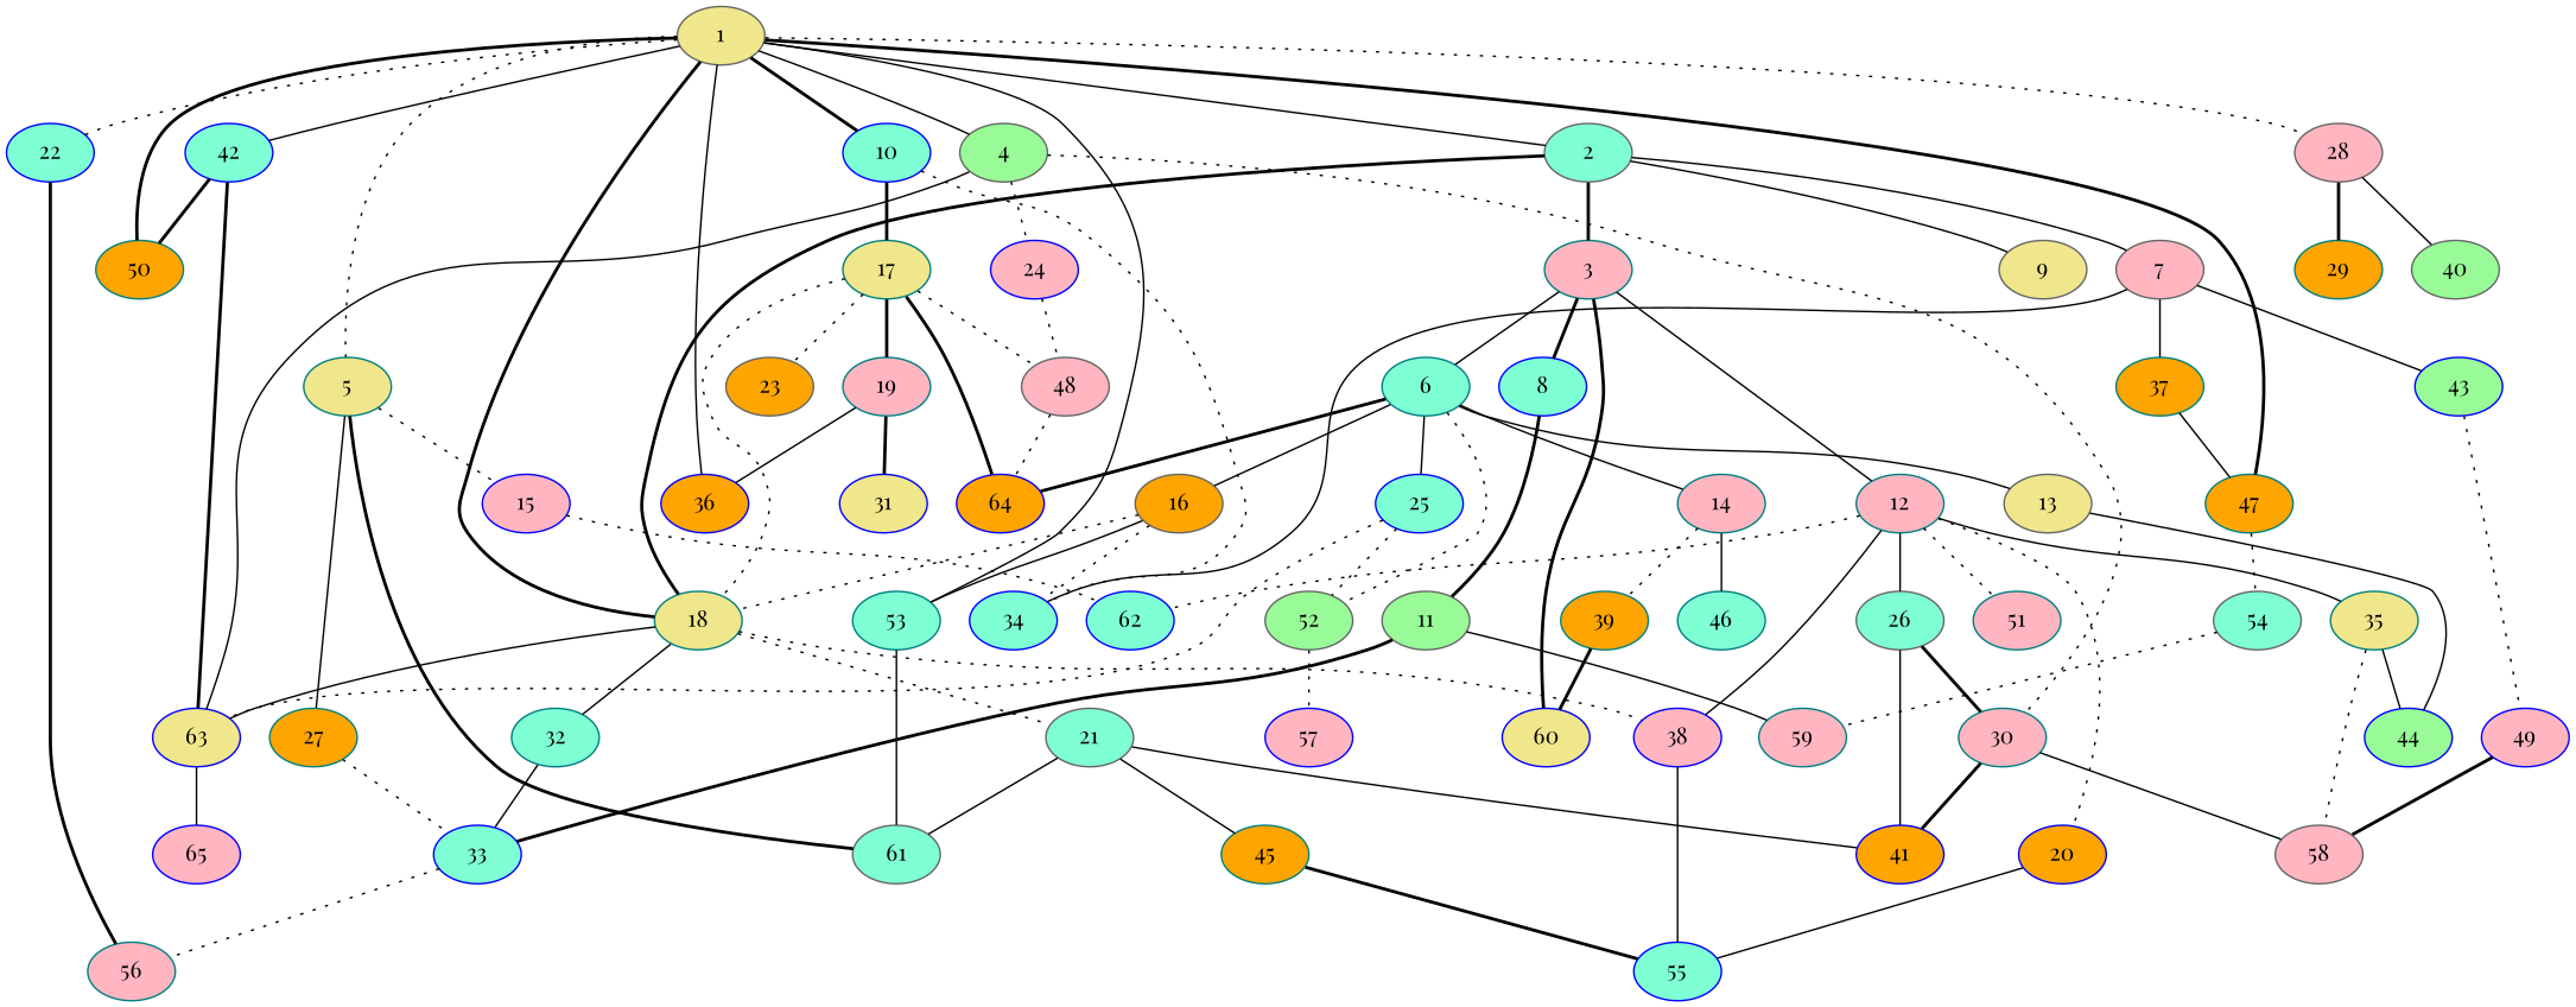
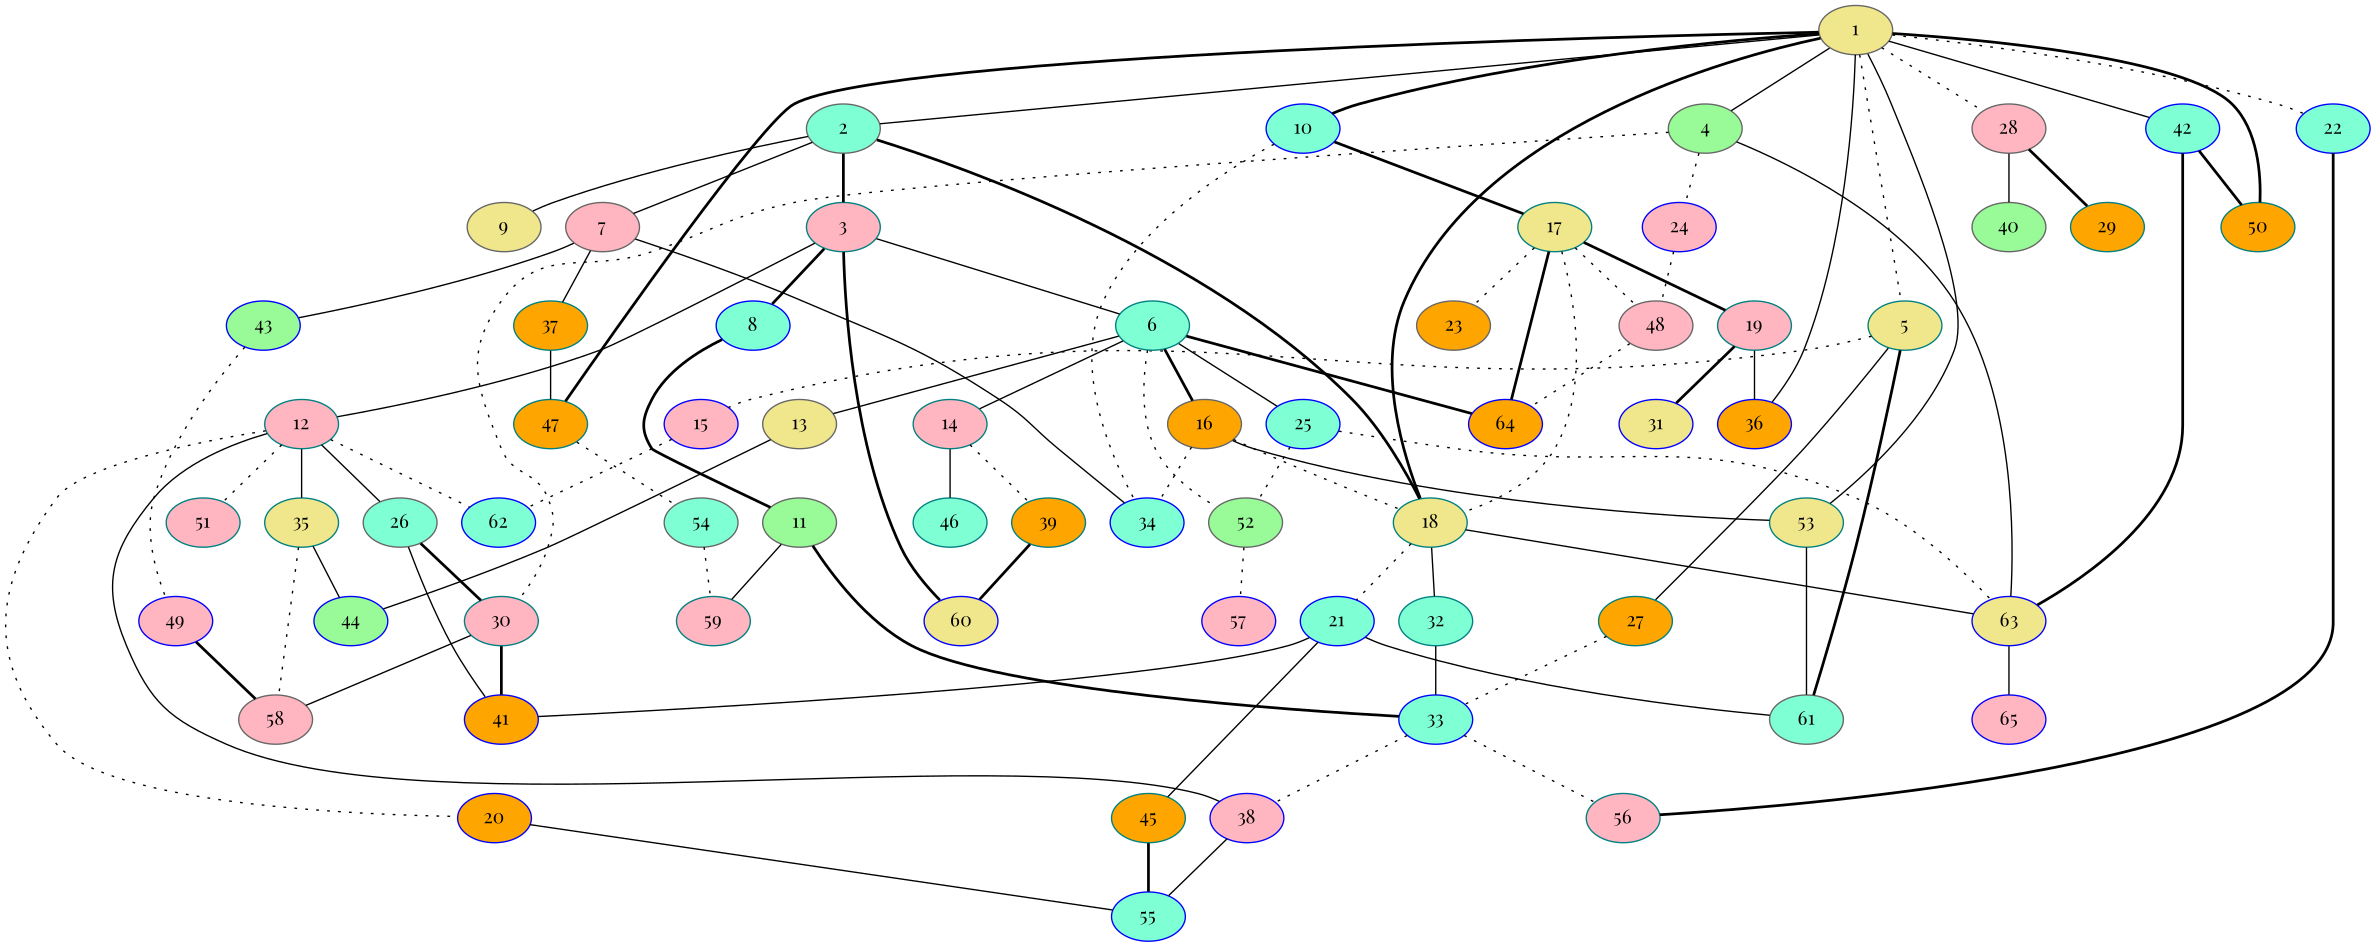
  graph {
    fontname="Playfair Display"
    node [color=blue fillcolor=lightpink fontname="Playfair Display" style=filled]
    edge [fontname="Playfair Display" style=solid]
    1 [color=gray40 fillcolor=khaki]
    2 [color=gray40 fillcolor=aquamarine]
    4 [color=gray40 fillcolor=palegreen]
    5 [color=teal fillcolor=khaki]
    10 [fillcolor=aquamarine]
    18 [color=teal fillcolor=khaki]
    22 [fillcolor=aquamarine]
    28 [color=gray40]
    36 [fillcolor=orange]
    42 [fillcolor=aquamarine]
    47 [color=teal fillcolor=orange]
    50 [color=teal fillcolor=orange]
-   53 [color=teal fillcolor=aquamarine]
+   53 [color=teal fillcolor=khaki]
    3 [color=teal]
    7 [color=gray40]
    9 [color=gray40 fillcolor=khaki]
    24
    30 [color=teal]
    63 [fillcolor=khaki]
    15
    27 [color=teal fillcolor=orange]
    61 [color=gray40 fillcolor=aquamarine]
    34 [fillcolor=aquamarine]
    17 [color=teal fillcolor=khaki]
-   21 [color=gray40 fillcolor=aquamarine]
+   21 [fillcolor=aquamarine]
    32 [color=teal fillcolor=aquamarine]
    56 [color=teal]
    29 [color=teal fillcolor=orange]
    40 [color=gray40 fillcolor=palegreen]
    54 [color=gray40 fillcolor=aquamarine]
    6 [color=teal fillcolor=aquamarine]
    8 [fillcolor=aquamarine]
    12 [color=teal]
    60 [fillcolor=khaki]
    37 [color=teal fillcolor=orange]
    43 [fillcolor=palegreen]
    13 [color=gray40 fillcolor=khaki]
    14 [color=teal]
    16 [color=gray40 fillcolor=orange]
    25 [fillcolor=aquamarine]
    52 [color=gray40 fillcolor=palegreen]
    64 [fillcolor=orange]
    11 [color=gray40 fillcolor=palegreen]
    20 [fillcolor=orange]
    26 [color=gray40 fillcolor=aquamarine]
    35 [color=teal fillcolor=khaki]
    38
    51 [color=teal]
    62 [fillcolor=aquamarine]
    48 [color=gray40]
    41 [fillcolor=orange]
    58 [color=gray40]
    65
    33 [fillcolor=aquamarine]
    44 [fillcolor=palegreen]
    39 [color=teal fillcolor=orange]
    46 [color=teal fillcolor=aquamarine]
    57
    49
    59 [color=teal]
    19 [color=teal]
    23 [color=gray40 fillcolor=orange]
    55 [fillcolor=aquamarine]
    31 [fillcolor=khaki]
    45 [color=teal fillcolor=orange]
    1 -- 2
    1 -- 4
    1 -- 5 [style=dotted]
    1 -- 10 [style=bold]
    1 -- 18 [style=bold]
    1 -- 22 [style=dotted]
    1 -- 28 [style=dotted]
    1 -- 36
    1 -- 42
    1 -- 47 [style=bold]
    1 -- 50 [style=bold]
    1 -- 53
    2 -- 18 [style=bold]
    2 -- 3 [style=bold]
    2 -- 7
    2 -- 9
    4 -- 24 [style=dotted]
    4 -- 30 [style=dotted]
    4 -- 63
    5 -- 15 [style=dotted]
    5 -- 27
    5 -- 61 [style=bold]
    10 -- 34 [style=dotted]
    10 -- 17 [style=bold]
    18 -- 63
    18 -- 21 [style=dotted]
    18 -- 32
    22 -- 56 [style=bold]
    28 -- 29 [style=bold]
    28 -- 40
    42 -- 50 [style=bold]
    42 -- 63 [style=bold]
    47 -- 54 [style=dotted]
    53 -- 61
    3 -- 6
    3 -- 8 [style=bold]
    3 -- 12
    3 -- 60 [style=bold]
    7 -- 34
    7 -- 37
    7 -- 43
    24 -- 48 [style=dotted]
    30 -- 41 [style=bold]
    30 -- 58
    63 -- 65
    15 -- 62 [style=dotted]
    27 -- 33 [style=dotted]
    17 -- 18 [style=dotted]
    17 -- 64 [style=bold]
    17 -- 48 [style=dotted]
    17 -- 19 [style=bold]
    17 -- 23 [style=dotted]
    21 -- 61
    21 -- 41
    21 -- 45
    32 -- 33
    54 -- 59 [style=dotted]
    6 -- 13
    6 -- 14
-   6 -- 16
+   6 -- 16 [style=bold]
    6 -- 25
    6 -- 52 [style=dotted]
    6 -- 64 [style=bold]
    8 -- 11 [style=bold]
    12 -- 20 [style=dotted]
    12 -- 26
    12 -- 35
    12 -- 38
    12 -- 51 [style=dotted]
    12 -- 62 [style=dotted]
    37 -- 47
    43 -- 49 [style=dotted]
    13 -- 44
    14 -- 39 [style=dotted]
    14 -- 46
    16 -- 18 [style=dotted]
    16 -- 53
    16 -- 34 [style=dotted]
    25 -- 63 [style=dotted]
    25 -- 52 [style=dotted]
    52 -- 57 [style=dotted]
    11 -- 33 [style=bold]
    11 -- 59
    20 -- 55
    26 -- 30 [style=bold]
    26 -- 41
    35 -- 58 [style=dotted]
    35 -- 44
    38 -- 55
    48 -- 64 [style=dotted]
    33 -- 56 [style=dotted]
-   18 -- 38 [style=dotted]
+   33 -- 38 [style=dotted]
    39 -- 60 [style=bold]
    49 -- 58 [style=bold]
    19 -- 36
    19 -- 31 [style=bold]
    45 -- 55 [style=bold]
  }
